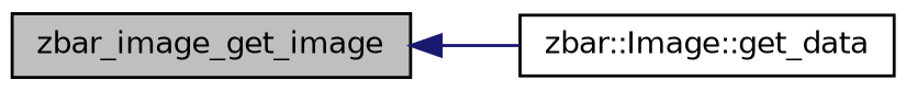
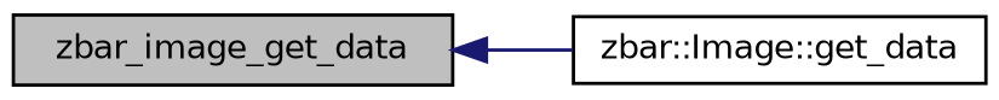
  digraph {
    rankdir=LR
    node [color=black fontname=Helvetica fontsize=10 shape=record style=filled]
-   n1 [fillcolor=grey75 fontcolor=black height=0.2 label=zbar_image_get_image width=0.4]
+   n1 [fillcolor=grey75 fontcolor=black height=0.2 label=zbar_image_get_data width=0.4]
    n2 [fillcolor=white height=0.2 label="zbar::Image::get_data" width=0.4]
    n1 -> n2 [color=midnightblue dir=back fontname=Helvetica fontsize=10 labelfontname=Helvetica labelfontsize=10 style=solid]
  }
